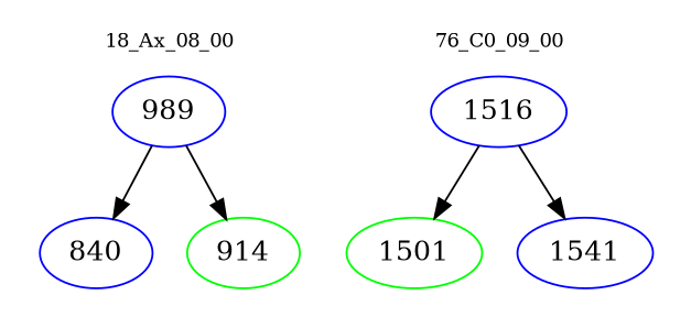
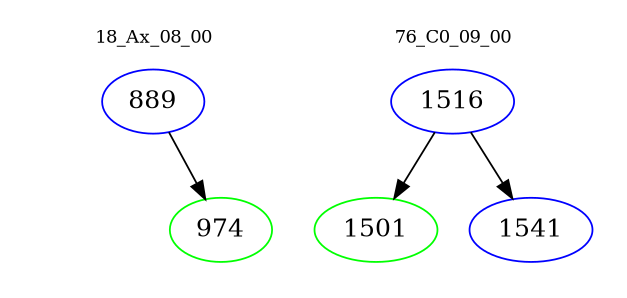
  digraph {
    node [color=blue]
    edge [color=black]
-   n1 [label=989]
-   n2 [label=840]
-   n3 [color=green label=914]
+   n1 [label=889]
+   n3 [color=green label=974]
    n4 [label=1516]
    n5 [color=green label=1501]
    n6 [label=1541]
    subgraph cluster_1 {
      color=white
      fontsize=10
      label="18_Ax_08_00"
      n1
-     n2
      n3
    }
    subgraph cluster_2 {
      color=white
      fontsize=10
      label="76_C0_09_00"
      n4
      n5
      n6
    }
-   n1 -> n2
    n1 -> n3
    n4 -> n5
    n4 -> n6
  }
